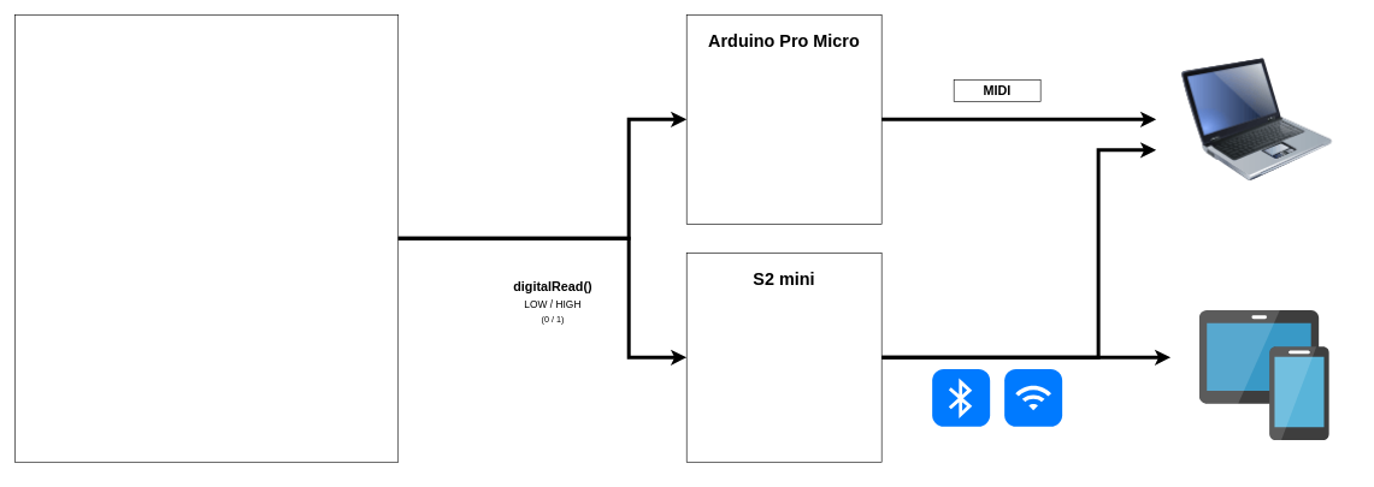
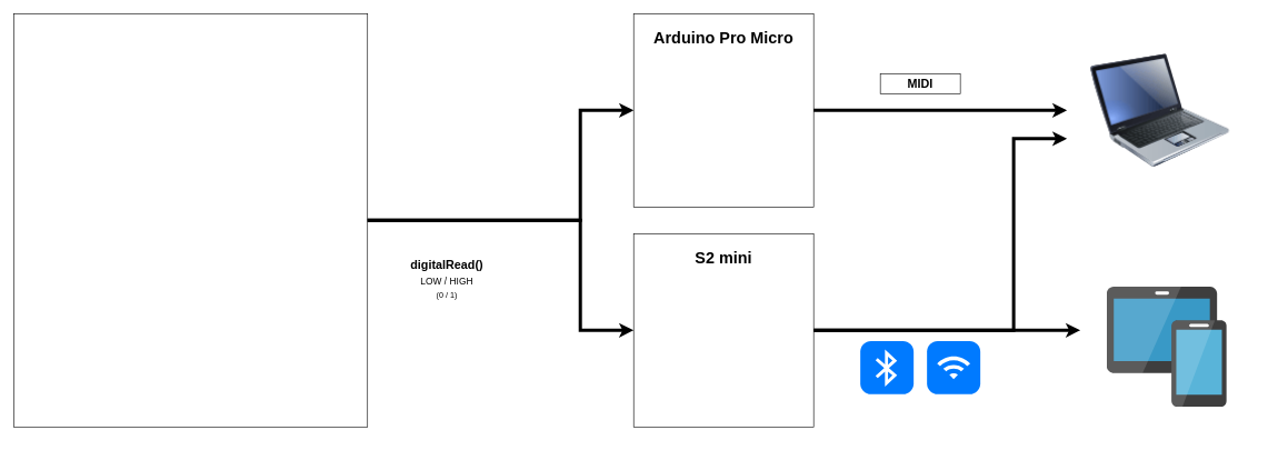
  <mxCell id="0" />
  <mxCell id="1" parent="0" />
  <mxCell id="2" style="edgeStyle=orthogonalEdgeStyle;rounded=0;orthogonalLoop=1;jettySize=auto;html=1;exitX=1;exitY=0.5;exitDx=0;exitDy=0;entryX=0;entryY=0.5;entryDx=0;entryDy=0;strokeWidth=5;" edge="1" parent="1" source="4" target="7"><mxGeometry relative="1" as="geometry"><Array as="points"><mxPoint x="870" y="330" /><mxPoint x="870" y="495" /></Array></mxGeometry></mxCell>
  <mxCell id="3" style="edgeStyle=orthogonalEdgeStyle;rounded=0;orthogonalLoop=1;jettySize=auto;html=1;exitX=1;exitY=0.5;exitDx=0;exitDy=0;entryX=0;entryY=0.5;entryDx=0;entryDy=0;strokeWidth=5;" edge="1" parent="1" source="4" target="10"><mxGeometry relative="1" as="geometry"><Array as="points"><mxPoint x="870" y="330" /><mxPoint x="870" y="165" /></Array></mxGeometry></mxCell>
  <mxCell id="4" value="" style="shape=image;verticalLabelPosition=bottom;labelBackgroundColor=default;verticalAlign=top;aspect=fixed;imageAspect=0;image=https://www.totalphase.com/media/blog/2022/06/analog-digital-comparison.png;imageBorder=default;" vertex="1" parent="1"><mxGeometry x="20" y="20" width="530.84" height="620" as="geometry" /></mxCell>
  <mxCell id="5" value="" style="group" vertex="1" connectable="0" parent="1"><mxGeometry x="950" y="350" width="270" height="290" as="geometry" /></mxCell>
  <mxCell id="6" style="edgeStyle=orthogonalEdgeStyle;rounded=0;orthogonalLoop=1;jettySize=auto;html=1;exitX=1;exitY=0.5;exitDx=0;exitDy=0;strokeWidth=5;" edge="1" parent="5" source="7"><mxGeometry relative="1" as="geometry"><mxPoint x="670" y="145" as="targetPoint" /></mxGeometry></mxCell>
  <mxCell id="7" value="&lt;h1&gt;S2 mini&lt;/h1&gt;" style="rounded=0;whiteSpace=wrap;html=1;verticalAlign=top;" vertex="1" parent="5"><mxGeometry width="270" height="290" as="geometry" /></mxCell>
  <mxCell id="8" value="" style="shape=image;verticalLabelPosition=bottom;labelBackgroundColor=default;verticalAlign=top;aspect=fixed;imageAspect=0;image=https://www.wemos.cc/en/latest/_images/s2_mini_v1.0.0_1_16x16.jpg;rotation=90;clipPath=inset(8.33% 14.67% 7% 16.33%);" vertex="1" parent="5"><mxGeometry x="33.75" y="53.93" width="202.51" height="248.49" as="geometry" /></mxCell>
  <mxCell id="9" value="" style="group" vertex="1" connectable="0" parent="1"><mxGeometry x="950" y="20" width="270" height="290" as="geometry" /></mxCell>
  <mxCell id="10" value="&lt;h1&gt;Arduino Pro Micro&lt;/h1&gt;" style="rounded=0;whiteSpace=wrap;html=1;verticalAlign=top;" vertex="1" parent="9"><mxGeometry width="270" height="290" as="geometry" /></mxCell>
  <mxCell id="11" value="" style="shape=image;verticalLabelPosition=bottom;labelBackgroundColor=default;verticalAlign=top;aspect=fixed;imageAspect=0;image=https://cdn2.botland.store/46109-large_default/blue-pro-micro-5v16mhz-compatible-with-arduino.jpg;clipPath=inset(25.33% 5.67% 26.33% 3.67%);" vertex="1" parent="9"><mxGeometry x="10" y="110.66" width="250" height="133.27" as="geometry" /></mxCell>
  <mxCell id="12" value="" style="image;html=1;image=img/lib/clip_art/computers/Laptop_128x128.png" vertex="1" parent="1"><mxGeometry x="1600" y="80" width="280" height="170" as="geometry" /></mxCell>
  <mxCell id="13" style="edgeStyle=orthogonalEdgeStyle;rounded=0;orthogonalLoop=1;jettySize=auto;html=1;exitX=1;exitY=0.5;exitDx=0;exitDy=0;entryX=0;entryY=0.5;entryDx=0;entryDy=0;strokeWidth=5;" edge="1" parent="1" source="10" target="12"><mxGeometry relative="1" as="geometry" /></mxCell>
  <mxCell id="14" value="" style="image;sketch=0;aspect=fixed;html=1;points=[];align=center;fontSize=12;image=img/lib/mscae/Devices_Groups.svg;" vertex="1" parent="1"><mxGeometry x="1660" y="430" width="180" height="180" as="geometry" /></mxCell>
  <mxCell id="15" style="edgeStyle=orthogonalEdgeStyle;rounded=0;orthogonalLoop=1;jettySize=auto;html=1;exitX=1;exitY=0.5;exitDx=0;exitDy=0;entryX=0;entryY=0.75;entryDx=0;entryDy=0;strokeWidth=5;" edge="1" parent="1" source="7" target="12"><mxGeometry relative="1" as="geometry"><Array as="points"><mxPoint x="1520" y="495" /><mxPoint x="1520" y="208" /></Array></mxGeometry></mxCell>
  <mxCell id="16" value="&lt;h2&gt;MIDI&lt;/h2&gt;" style="rounded=0;whiteSpace=wrap;html=1;" vertex="1" parent="1"><mxGeometry x="1320" y="110" width="120" height="30" as="geometry" /></mxCell>
  <mxCell id="17" value="" style="group" vertex="1" connectable="0" parent="1"><mxGeometry x="1290" y="511" width="180" height="80" as="geometry" /></mxCell>
  <mxCell id="18" value="" style="html=1;strokeWidth=1;shadow=0;dashed=0;shape=mxgraph.ios7.misc.wifi;fillColor=#007AFF;strokeColor=none;buttonText=;strokeColor2=#222222;fontColor=#222222;fontSize=8;verticalLabelPosition=bottom;verticalAlign=top;align=center;sketch=0;" vertex="1" parent="17"><mxGeometry x="100" width="80" height="80" as="geometry" /></mxCell>
  <mxCell id="19" value="" style="html=1;strokeWidth=1;shadow=0;dashed=0;shape=mxgraph.ios7.misc.bluetooth;fillColor=#007AFF;strokeColor=none;buttonText=;strokeColor2=#222222;fontColor=#222222;fontSize=8;verticalLabelPosition=bottom;verticalAlign=top;align=center;sketch=0;" vertex="1" parent="17"><mxGeometry width="80" height="80" as="geometry" /></mxCell>
- <mxCell id="20" value="&lt;h2&gt;digitalRead()&lt;br&gt;&lt;span style=&quot;background-color: transparent; color: light-dark(rgb(0, 0, 0), rgb(255, 255, 255)); font-weight: normal;&quot;&gt;&lt;span style=&quot;font-size: 14px;&quot;&gt;LOW / HIGH&lt;br&gt;&lt;/span&gt;&lt;/span&gt;&lt;span style=&quot;font-size: 12px; background-color: transparent; color: light-dark(rgb(0, 0, 0), rgb(255, 255, 255)); font-weight: normal;&quot;&gt;(0 / 1)&lt;/span&gt;&lt;/h2&gt;" style="rounded=0;whiteSpace=wrap;html=1;strokeColor=none;" vertex="1" parent="1"><mxGeometry x="685" y="375" width="160" height="90" as="geometry" /></mxCell>
+ <mxCell id="20" value="&lt;h2&gt;digitalRead()&lt;br&gt;&lt;span style=&quot;background-color: transparent; color: light-dark(rgb(0, 0, 0), rgb(255, 255, 255)); font-weight: normal;&quot;&gt;&lt;span style=&quot;font-size: 14px;&quot;&gt;LOW / HIGH&lt;br&gt;&lt;/span&gt;&lt;/span&gt;&lt;span style=&quot;font-size: 12px; background-color: transparent; color: light-dark(rgb(0, 0, 0), rgb(255, 255, 255)); font-weight: normal;&quot;&gt;(0 / 1)&lt;/span&gt;&lt;/h2&gt;" style="rounded=0;whiteSpace=wrap;html=1;strokeColor=none;" vertex="1" parent="1"><mxGeometry x="590" y="375" width="160" height="90" as="geometry" /></mxCell>
